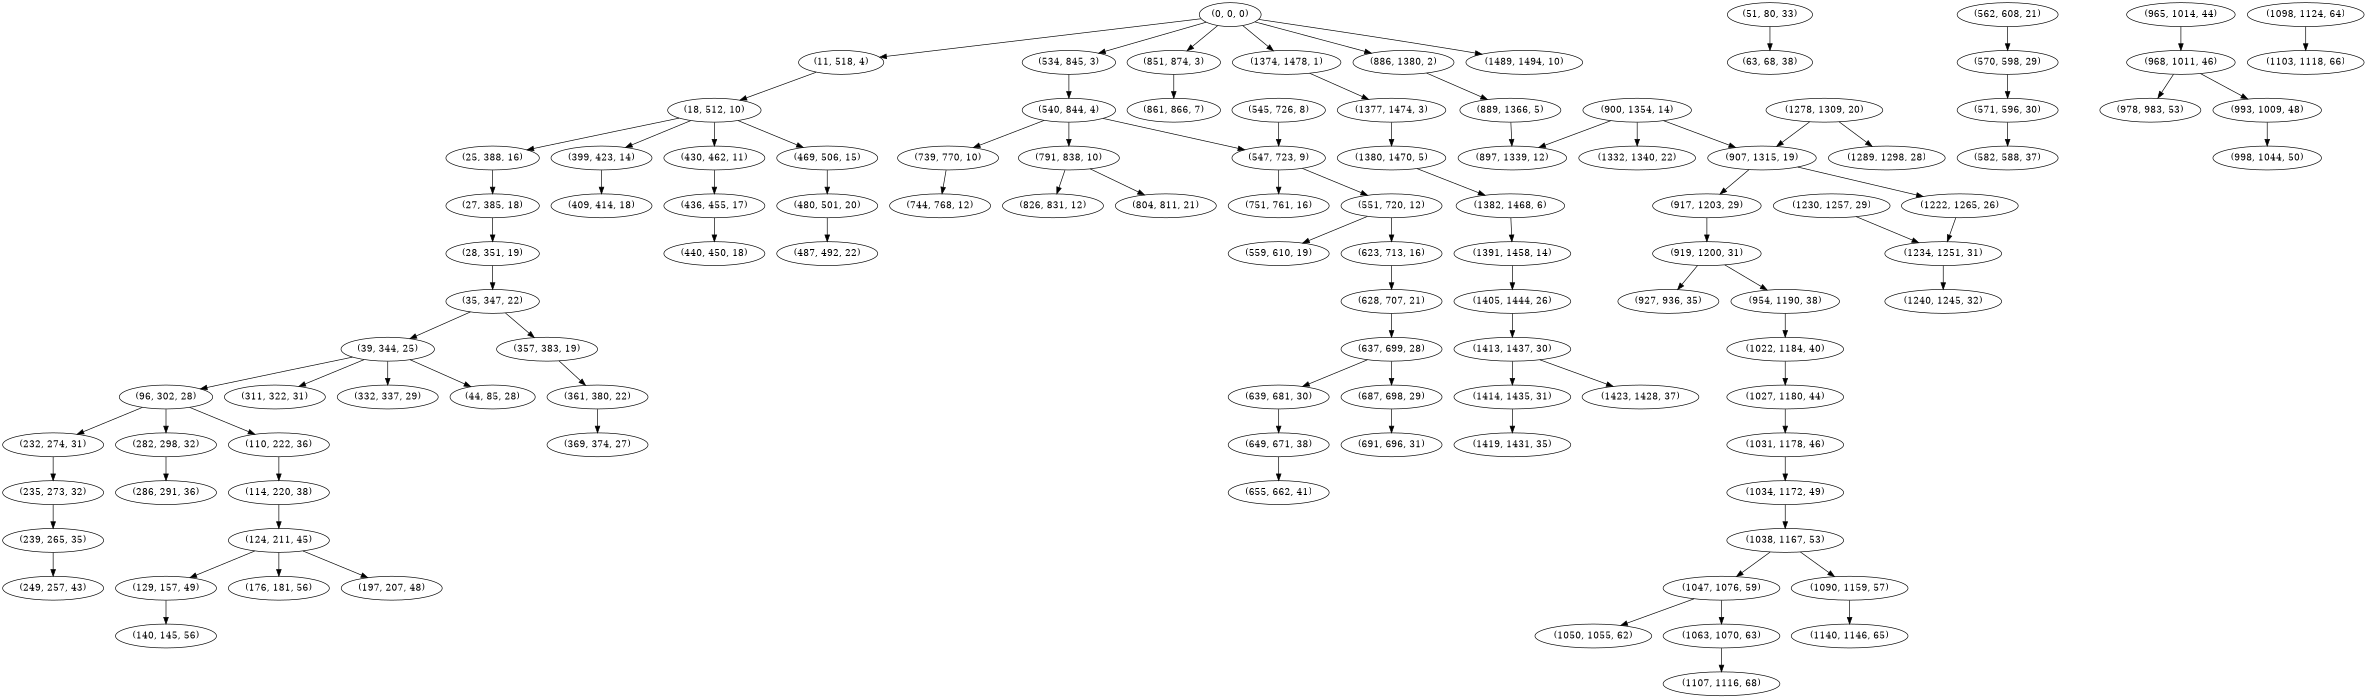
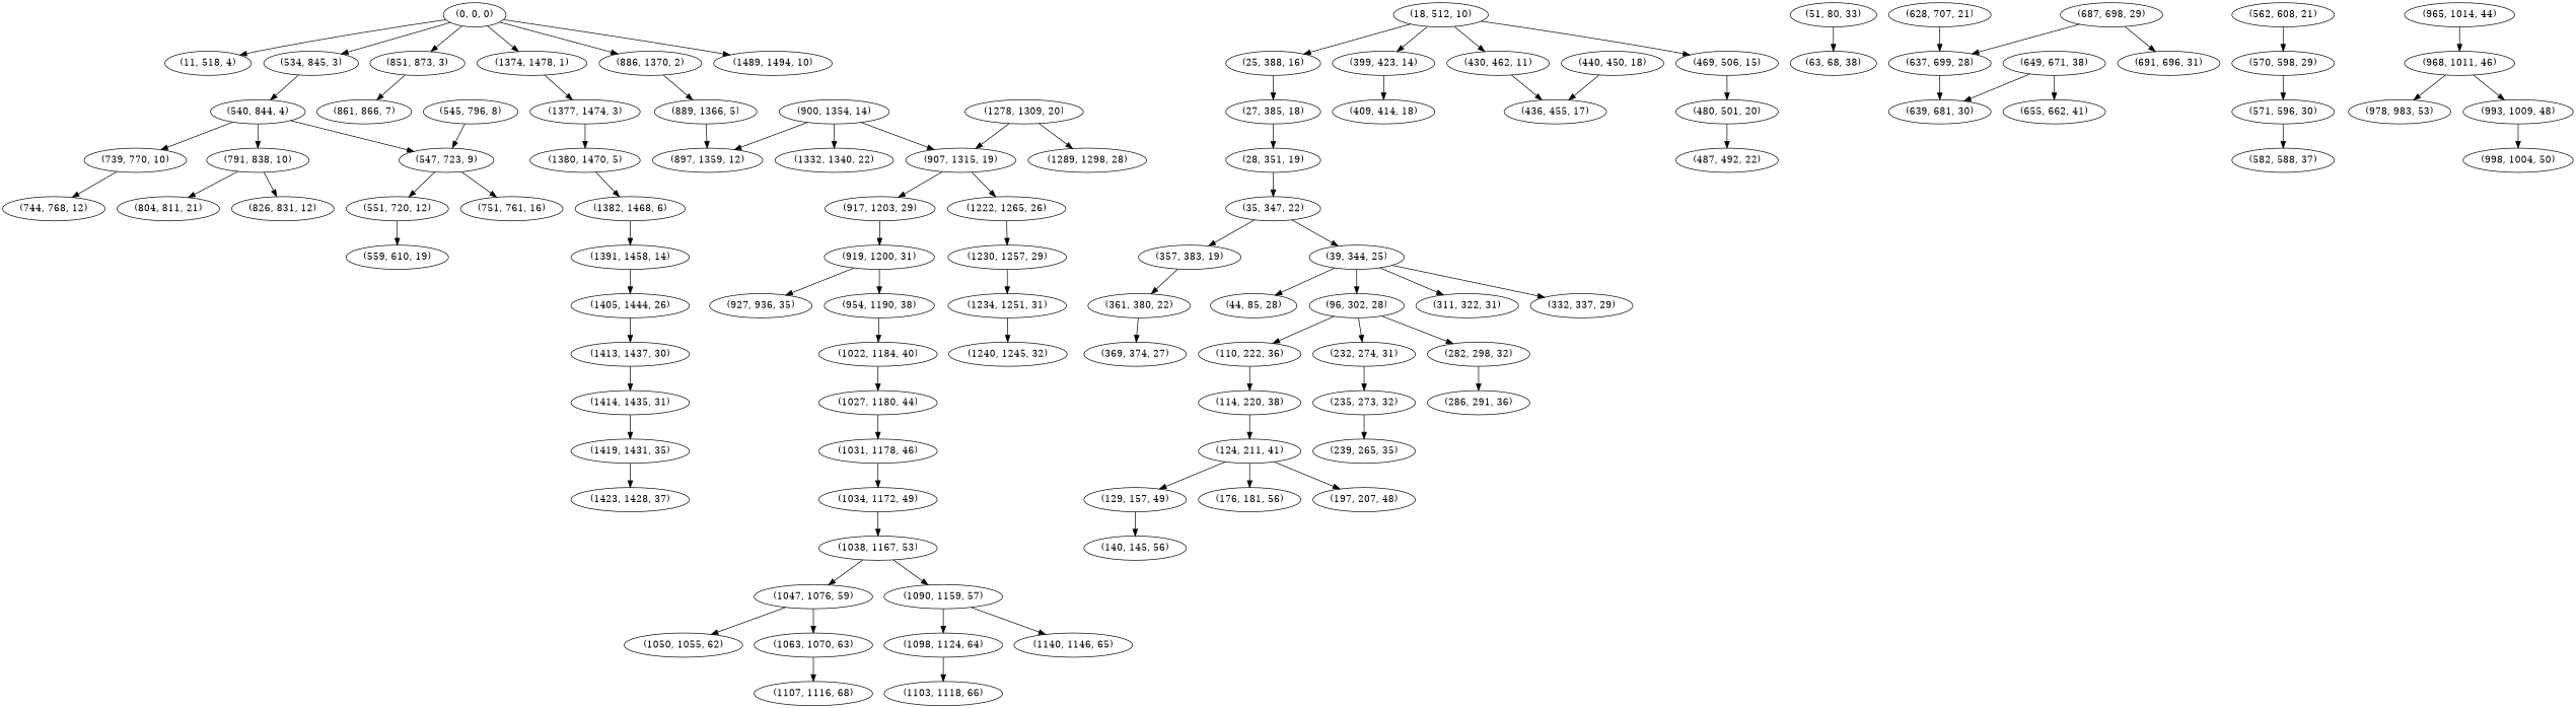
  digraph {
    "(0, 0, 0)"
    "(11, 518, 4)"
    "(534, 845, 3)"
-   "(851, 874, 3)"
-   "(886, 1370, 2)" [label="(886, 1380, 2)"]
+   "(851, 874, 3)" [label="(851, 873, 3)"]
+   "(886, 1370, 2)"
    "(1374, 1478, 1)"
    "(1489, 1494, 10)"
    "(18, 512, 10)"
    "(540, 844, 4)"
    "(861, 866, 7)"
    "(889, 1366, 5)"
    "(1377, 1474, 3)"
    "(25, 388, 16)"
    "(399, 423, 14)"
    "(430, 462, 11)"
    "(469, 506, 15)"
    "(27, 385, 18)"
    "(409, 414, 18)"
    "(436, 455, 17)"
    "(480, 501, 20)"
    "(28, 351, 19)"
    "(35, 347, 22)"
    "(357, 383, 19)"
    "(361, 380, 22)"
    "(39, 344, 25)"
    "(44, 85, 28)"
    "(96, 302, 28)"
    "(311, 322, 31)"
    "(332, 337, 29)"
    "(110, 222, 36)"
    "(232, 274, 31)"
    "(282, 298, 32)"
    "(51, 80, 33)"
    "(63, 68, 38)"
    "(114, 220, 38)"
    "(235, 273, 32)"
    "(286, 291, 36)"
-   "(124, 211, 45)"
+   "(124, 211, 45)" [label="(124, 211, 41)"]
    "(129, 157, 49)"
    "(176, 181, 56)"
    "(197, 207, 48)"
    "(140, 145, 56)"
    "(239, 265, 35)"
-   "(249, 257, 43)"
    "(369, 374, 27)"
    "(440, 450, 18)"
    "(487, 492, 22)"
    "(739, 770, 10)"
    "(791, 838, 10)"
    "(547, 723, 9)"
-   "(545, 726, 8)"
+   "(545, 726, 8)" [label="(545, 796, 8)"]
    "(744, 768, 12)"
    "(804, 811, 21)"
    "(826, 831, 12)"
    "(551, 720, 12)"
    "(751, 761, 16)"
    "(559, 610, 19)"
-   "(623, 713, 16)"
    "(628, 707, 21)"
    "(562, 608, 21)"
    "(570, 598, 29)"
    "(571, 596, 30)"
    "(582, 588, 37)"
    "(637, 699, 28)"
    "(639, 681, 30)"
    "(687, 698, 29)"
    "(649, 671, 38)"
    "(691, 696, 31)"
    "(655, 662, 41)"
-   "(897, 1359, 12)" [label="(897, 1339, 12)"]
+   "(897, 1359, 12)"
    "(900, 1354, 14)"
    "(907, 1315, 19)"
    "(1332, 1340, 22)"
    "(917, 1203, 29)"
    "(1222, 1265, 26)"
    "(919, 1200, 31)"
    "(1230, 1257, 29)"
    "(1278, 1309, 20)"
    "(1289, 1298, 28)"
    "(927, 936, 35)"
    "(954, 1190, 38)"
    "(1022, 1184, 40)"
    "(965, 1014, 44)"
    "(968, 1011, 46)"
    "(1027, 1180, 44)"
    "(978, 983, 53)"
    "(993, 1009, 48)"
-   "(998, 1004, 50)" [label="(998, 1044, 50)"]
+   "(998, 1004, 50)"
    "(1031, 1178, 46)"
    "(1034, 1172, 49)"
    "(1038, 1167, 53)"
    "(1047, 1076, 59)"
    "(1090, 1159, 57)"
    "(1050, 1055, 62)"
    "(1063, 1070, 63)"
    "(1098, 1124, 64)"
    "(1140, 1146, 65)"
    "(1107, 1116, 68)"
    "(1103, 1118, 66)"
    "(1234, 1251, 31)"
    n101 [label="(1240, 1245, 32)"]
    "(1380, 1470, 5)"
    "(1382, 1468, 6)"
    "(1391, 1458, 14)"
    "(1405, 1444, 26)"
    "(1413, 1437, 30)"
    "(1414, 1435, 31)"
    "(1419, 1431, 35)"
    "(1423, 1428, 37)"
    "(0, 0, 0)" -> "(11, 518, 4)"
    "(0, 0, 0)" -> "(534, 845, 3)"
    "(0, 0, 0)" -> "(851, 874, 3)"
    "(0, 0, 0)" -> "(886, 1370, 2)"
    "(0, 0, 0)" -> "(1374, 1478, 1)"
    "(0, 0, 0)" -> "(1489, 1494, 10)"
-   "(11, 518, 4)" -> "(18, 512, 10)"
    "(534, 845, 3)" -> "(540, 844, 4)"
    "(851, 874, 3)" -> "(861, 866, 7)"
    "(886, 1370, 2)" -> "(889, 1366, 5)"
    "(1374, 1478, 1)" -> "(1377, 1474, 3)"
    "(18, 512, 10)" -> "(25, 388, 16)"
    "(18, 512, 10)" -> "(399, 423, 14)"
    "(18, 512, 10)" -> "(430, 462, 11)"
    "(18, 512, 10)" -> "(469, 506, 15)"
    "(540, 844, 4)" -> "(739, 770, 10)"
    "(540, 844, 4)" -> "(791, 838, 10)"
    "(540, 844, 4)" -> "(547, 723, 9)"
    "(889, 1366, 5)" -> "(897, 1359, 12)"
    "(1377, 1474, 3)" -> "(1380, 1470, 5)"
    "(25, 388, 16)" -> "(27, 385, 18)"
    "(399, 423, 14)" -> "(409, 414, 18)"
    "(430, 462, 11)" -> "(436, 455, 17)"
    "(469, 506, 15)" -> "(480, 501, 20)"
    "(27, 385, 18)" -> "(28, 351, 19)"
-   "(436, 455, 17)" -> "(440, 450, 18)"
+   "(440, 450, 18)" -> "(436, 455, 17)"
    "(480, 501, 20)" -> "(487, 492, 22)"
    "(28, 351, 19)" -> "(35, 347, 22)"
    "(35, 347, 22)" -> "(357, 383, 19)"
    "(35, 347, 22)" -> "(39, 344, 25)"
    "(357, 383, 19)" -> "(361, 380, 22)"
    "(361, 380, 22)" -> "(369, 374, 27)"
    "(39, 344, 25)" -> "(44, 85, 28)"
    "(39, 344, 25)" -> "(96, 302, 28)"
    "(39, 344, 25)" -> "(311, 322, 31)"
    "(39, 344, 25)" -> "(332, 337, 29)"
    "(96, 302, 28)" -> "(110, 222, 36)"
    "(96, 302, 28)" -> "(232, 274, 31)"
    "(96, 302, 28)" -> "(282, 298, 32)"
    "(110, 222, 36)" -> "(114, 220, 38)"
    "(232, 274, 31)" -> "(235, 273, 32)"
    "(282, 298, 32)" -> "(286, 291, 36)"
    "(51, 80, 33)" -> "(63, 68, 38)"
    "(114, 220, 38)" -> "(124, 211, 45)"
    "(235, 273, 32)" -> "(239, 265, 35)"
    "(124, 211, 45)" -> "(129, 157, 49)"
    "(124, 211, 45)" -> "(176, 181, 56)"
    "(124, 211, 45)" -> "(197, 207, 48)"
    "(129, 157, 49)" -> "(140, 145, 56)"
-   "(239, 265, 35)" -> "(249, 257, 43)"
    "(739, 770, 10)" -> "(744, 768, 12)"
    "(791, 838, 10)" -> "(804, 811, 21)"
    "(791, 838, 10)" -> "(826, 831, 12)"
    "(547, 723, 9)" -> "(551, 720, 12)"
    "(547, 723, 9)" -> "(751, 761, 16)"
    "(545, 726, 8)" -> "(547, 723, 9)"
    "(551, 720, 12)" -> "(559, 610, 19)"
-   "(551, 720, 12)" -> "(623, 713, 16)"
-   "(623, 713, 16)" -> "(628, 707, 21)"
    "(628, 707, 21)" -> "(637, 699, 28)"
    "(562, 608, 21)" -> "(570, 598, 29)"
    "(570, 598, 29)" -> "(571, 596, 30)"
    "(571, 596, 30)" -> "(582, 588, 37)"
    "(637, 699, 28)" -> "(639, 681, 30)"
-   "(637, 699, 28)" -> "(687, 698, 29)"
-   "(639, 681, 30)" -> "(649, 671, 38)"
+   "(687, 698, 29)" -> "(637, 699, 28)"
+   "(649, 671, 38)" -> "(639, 681, 30)"
    "(687, 698, 29)" -> "(691, 696, 31)"
    "(649, 671, 38)" -> "(655, 662, 41)"
    "(900, 1354, 14)" -> "(897, 1359, 12)"
    "(900, 1354, 14)" -> "(907, 1315, 19)"
    "(900, 1354, 14)" -> "(1332, 1340, 22)"
    "(907, 1315, 19)" -> "(917, 1203, 29)"
    "(907, 1315, 19)" -> "(1222, 1265, 26)"
    "(917, 1203, 29)" -> "(919, 1200, 31)"
-   "(1222, 1265, 26)" -> "(1234, 1251, 31)"
+   "(1222, 1265, 26)" -> "(1230, 1257, 29)"
    "(919, 1200, 31)" -> "(927, 936, 35)"
    "(919, 1200, 31)" -> "(954, 1190, 38)"
    "(1230, 1257, 29)" -> "(1234, 1251, 31)"
    "(1278, 1309, 20)" -> "(907, 1315, 19)"
    "(1278, 1309, 20)" -> "(1289, 1298, 28)"
    "(954, 1190, 38)" -> "(1022, 1184, 40)"
    "(1022, 1184, 40)" -> "(1027, 1180, 44)"
    "(965, 1014, 44)" -> "(968, 1011, 46)"
    "(968, 1011, 46)" -> "(978, 983, 53)"
    "(968, 1011, 46)" -> "(993, 1009, 48)"
    "(1027, 1180, 44)" -> "(1031, 1178, 46)"
    "(993, 1009, 48)" -> "(998, 1004, 50)"
    "(1031, 1178, 46)" -> "(1034, 1172, 49)"
    "(1034, 1172, 49)" -> "(1038, 1167, 53)"
    "(1038, 1167, 53)" -> "(1047, 1076, 59)"
    "(1038, 1167, 53)" -> "(1090, 1159, 57)"
    "(1047, 1076, 59)" -> "(1050, 1055, 62)"
    "(1047, 1076, 59)" -> "(1063, 1070, 63)"
+   "(1090, 1159, 57)" -> "(1098, 1124, 64)"
    "(1090, 1159, 57)" -> "(1140, 1146, 65)"
    "(1063, 1070, 63)" -> "(1107, 1116, 68)"
    "(1098, 1124, 64)" -> "(1103, 1118, 66)"
    "(1234, 1251, 31)" -> n101
    "(1380, 1470, 5)" -> "(1382, 1468, 6)"
    "(1382, 1468, 6)" -> "(1391, 1458, 14)"
    "(1391, 1458, 14)" -> "(1405, 1444, 26)"
    "(1405, 1444, 26)" -> "(1413, 1437, 30)"
    "(1413, 1437, 30)" -> "(1414, 1435, 31)"
    "(1414, 1435, 31)" -> "(1419, 1431, 35)"
-   "(1413, 1437, 30)" -> "(1423, 1428, 37)"
+   "(1419, 1431, 35)" -> "(1423, 1428, 37)"
  }
